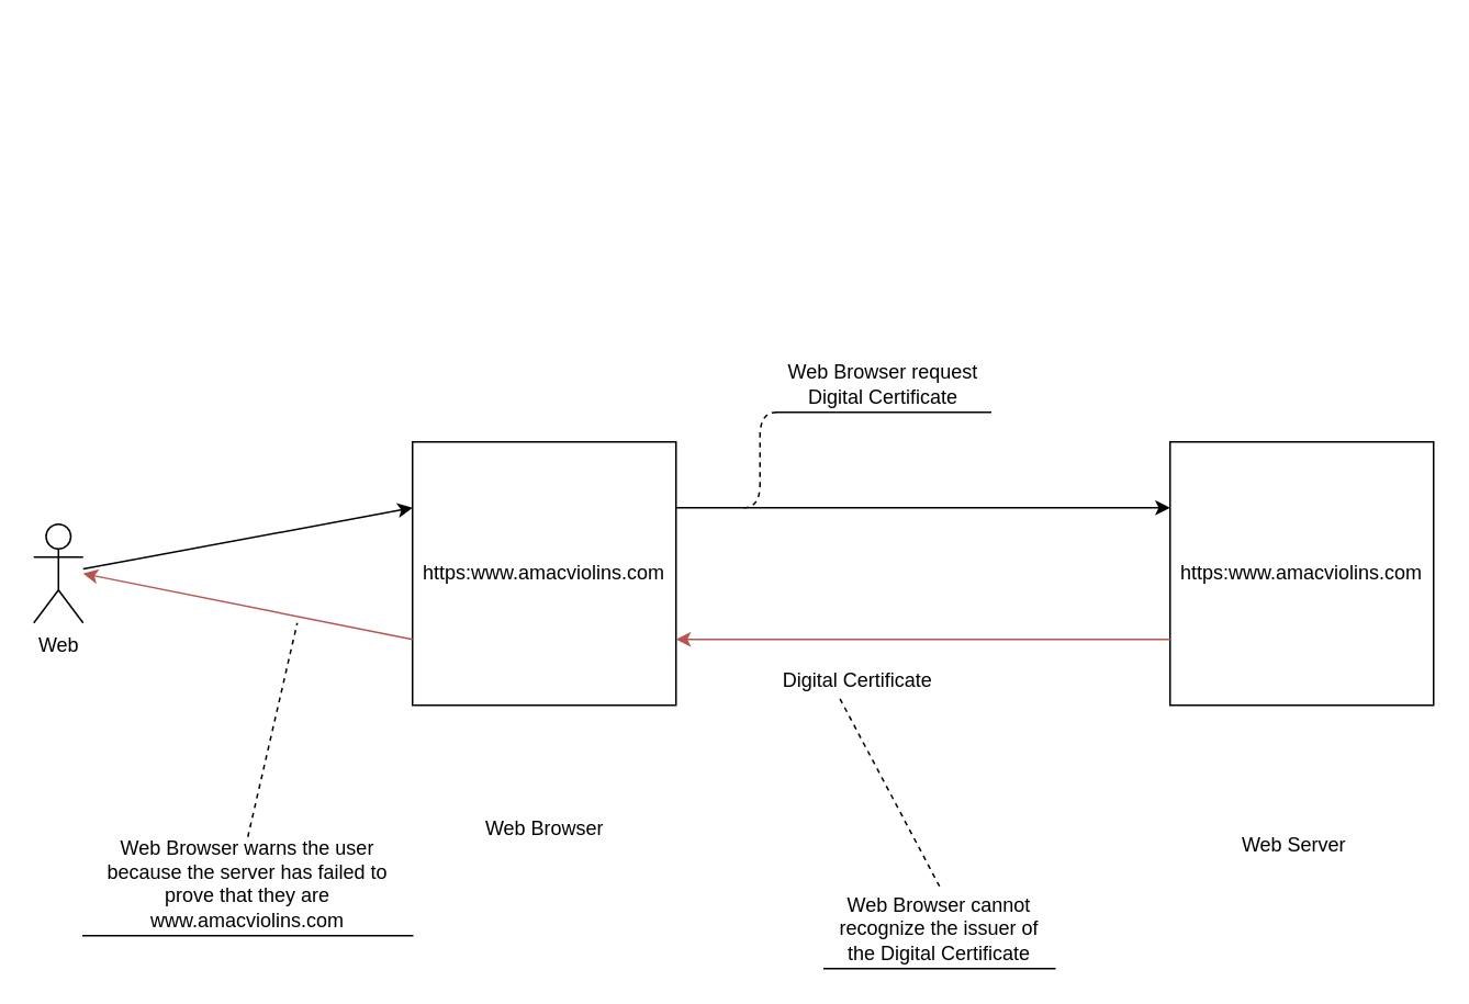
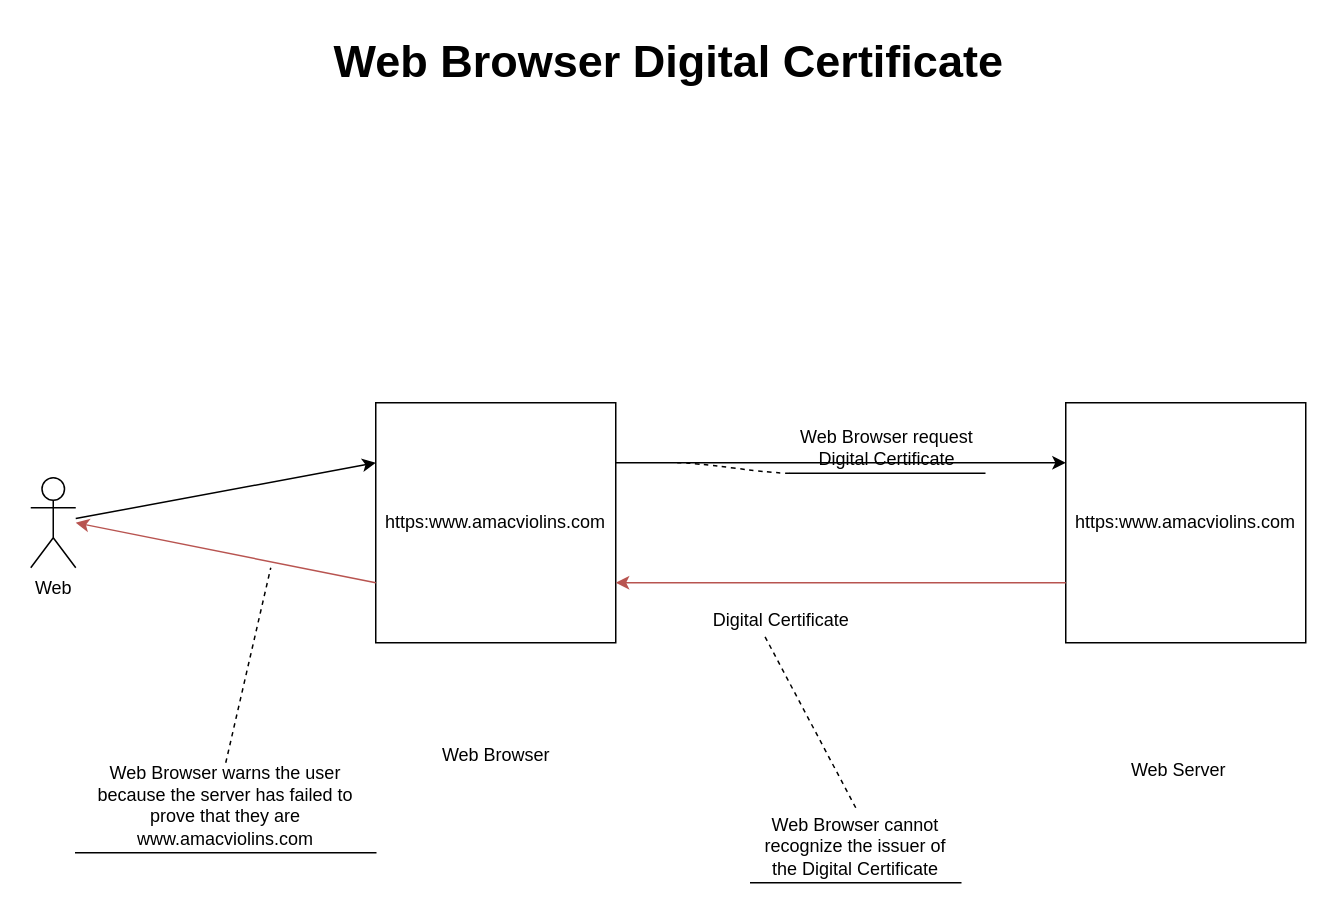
  <mxCell id="0" />
  <mxCell id="1" parent="0" />
  <mxCell id="2" value="Web" style="shape=umlActor;verticalLabelPosition=bottom;labelBackgroundColor=#ffffff;verticalAlign=top;html=1;outlineConnect=0;" vertex="1" parent="1"><mxGeometry x="20" y="318" width="30" height="60" as="geometry" /></mxCell>
  <mxCell id="3" value="https:www.amacviolins.com" style="whiteSpace=wrap;html=1;aspect=fixed;" vertex="1" parent="1"><mxGeometry x="250" y="268" width="160" height="160" as="geometry" /></mxCell>
  <mxCell id="4" value="https:www.amacviolins.com" style="whiteSpace=wrap;html=1;aspect=fixed;" vertex="1" parent="1"><mxGeometry x="710" y="268" width="160" height="160" as="geometry" /></mxCell>
  <mxCell id="5" value="Web Browser" style="text;html=1;align=center;verticalAlign=middle;resizable=0;points=[];autosize=1;" vertex="1" parent="1"><mxGeometry x="285" y="493" width="90" height="20" as="geometry" /></mxCell>
  <mxCell id="6" value="Web Server" style="text;html=1;align=center;verticalAlign=middle;resizable=0;points=[];autosize=1;" vertex="1" parent="1"><mxGeometry x="745" y="503" width="80" height="20" as="geometry" /></mxCell>
  <mxCell id="7" value="" style="endArrow=classic;html=1;entryX=0;entryY=0.25;entryDx=0;entryDy=0;exitX=1;exitY=0.25;exitDx=0;exitDy=0;" edge="1" parent="1" source="3" target="4"><mxGeometry width="50" height="50" relative="1" as="geometry"><mxPoint x="150" y="518" as="sourcePoint" /><mxPoint x="200" y="468" as="targetPoint" /></mxGeometry></mxCell>
- <mxCell id="8" value="Web Browser request Digital Certificate" style="whiteSpace=wrap;html=1;shape=partialRectangle;top=0;left=0;bottom=1;right=0;points=[[0,1],[1,1]];strokeColor=#000000;fillColor=none;align=center;verticalAlign=bottom;routingCenterY=0.5;snapToPoint=1;container=1;recursiveResize=0;autosize=1;treeFolding=1;treeMoving=1;" vertex="1" parent="1"><mxGeometry x="471" y="230" width="130" height="20" as="geometry" /></mxCell>
+ <mxCell id="8" value="Web Browser request Digital Certificate" style="whiteSpace=wrap;html=1;shape=partialRectangle;top=0;left=0;bottom=1;right=0;points=[[0,1],[1,1]];strokeColor=#000000;fillColor=none;align=center;verticalAlign=bottom;routingCenterY=0.5;snapToPoint=1;container=1;recursiveResize=0;autosize=1;treeFolding=1;treeMoving=1;" vertex="1" parent="1"><mxGeometry x="526" y="295" width="130" height="20" as="geometry" /></mxCell>
  <mxCell id="9" value="" style="edgeStyle=entityRelationEdgeStyle;startArrow=none;endArrow=none;segment=10;curved=1;dashed=1;" edge="1" target="8" parent="1"><mxGeometry relative="1" as="geometry"><mxPoint x="451" y="308" as="sourcePoint" /></mxGeometry></mxCell>
  <mxCell id="10" value="" style="endArrow=classic;html=1;entryX=1;entryY=0.75;entryDx=0;entryDy=0;exitX=0;exitY=0.75;exitDx=0;exitDy=0;fillColor=#f8cecc;strokeColor=#b85450;" edge="1" parent="1" source="4" target="3"><mxGeometry width="50" height="50" relative="1" as="geometry"><mxPoint x="150" y="518" as="sourcePoint" /><mxPoint x="200" y="468" as="targetPoint" /></mxGeometry></mxCell>
  <mxCell id="11" value="Digital Certificate" style="text;html=1;align=center;verticalAlign=middle;resizable=0;points=[];autosize=1;" vertex="1" parent="1"><mxGeometry x="465" y="403" width="110" height="20" as="geometry" /></mxCell>
  <mxCell id="12" value="Web Browser cannot recognize the issuer of the Digital Certificate" style="whiteSpace=wrap;html=1;shape=partialRectangle;top=0;left=0;bottom=1;right=0;points=[[0,1],[1,1]];strokeColor=#000000;fillColor=none;align=center;verticalAlign=bottom;routingCenterY=0.5;snapToPoint=1;container=1;recursiveResize=0;autosize=1;treeFolding=1;treeMoving=1;" vertex="1" parent="1"><mxGeometry x="500" y="568" width="140" height="20" as="geometry" /></mxCell>
  <mxCell id="13" value="" style="endArrow=classic;html=1;entryX=0;entryY=0.25;entryDx=0;entryDy=0;" edge="1" parent="1" source="2" target="3"><mxGeometry width="50" height="50" relative="1" as="geometry"><mxPoint x="20" y="658" as="sourcePoint" /><mxPoint x="70" y="608" as="targetPoint" /></mxGeometry></mxCell>
  <mxCell id="14" value="" style="endArrow=classic;html=1;exitX=0;exitY=0.75;exitDx=0;exitDy=0;fillColor=#f8cecc;strokeColor=#b85450;" edge="1" parent="1" source="3"><mxGeometry width="50" height="50" relative="1" as="geometry"><mxPoint x="20" y="658" as="sourcePoint" /><mxPoint x="50" y="348" as="targetPoint" /></mxGeometry></mxCell>
  <mxCell id="15" value="Web Browser warns the user because the server has failed to prove that they are www.amacviolins.com" style="whiteSpace=wrap;html=1;shape=partialRectangle;top=0;left=0;bottom=1;right=0;points=[[0,1],[1,1]];strokeColor=#000000;fillColor=none;align=center;verticalAlign=bottom;routingCenterY=0.5;snapToPoint=1;container=1;recursiveResize=0;autosize=1;treeFolding=1;treeMoving=1;" vertex="1" parent="1"><mxGeometry x="50" y="548" width="200" height="20" as="geometry" /></mxCell>
  <mxCell id="16" value="" style="endArrow=none;dashed=1;html=1;" edge="1" parent="1"><mxGeometry width="50" height="50" relative="1" as="geometry"><mxPoint x="150" y="508" as="sourcePoint" /><mxPoint x="180" y="378" as="targetPoint" /></mxGeometry></mxCell>
  <mxCell id="17" value="" style="endArrow=none;dashed=1;html=1;entryX=0.4;entryY=1;entryDx=0;entryDy=0;entryPerimeter=0;" edge="1" parent="1" target="11"><mxGeometry width="50" height="50" relative="1" as="geometry"><mxPoint x="570" y="538" as="sourcePoint" /><mxPoint x="589" y="398" as="targetPoint" /></mxGeometry></mxCell>
+ <mxCell id="18" value="Web Browser Digital Certificate" style="text;html=1;align=center;verticalAlign=middle;resizable=0;points=[];autosize=1;fontSize=30;fontStyle=1" vertex="1" parent="1"><mxGeometry x="215" y="20" width="460" height="40" as="geometry" /></mxCell>
